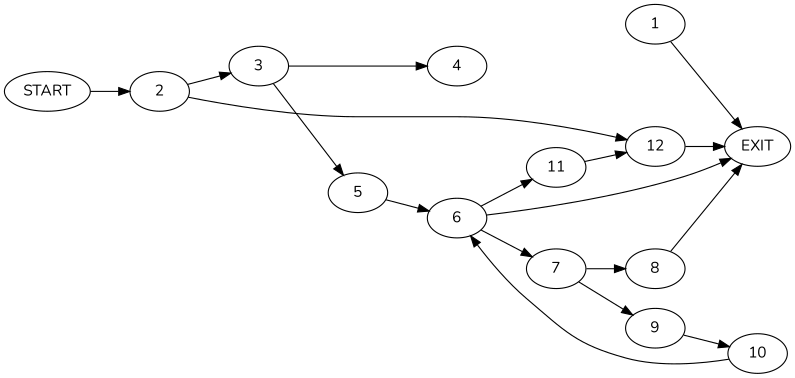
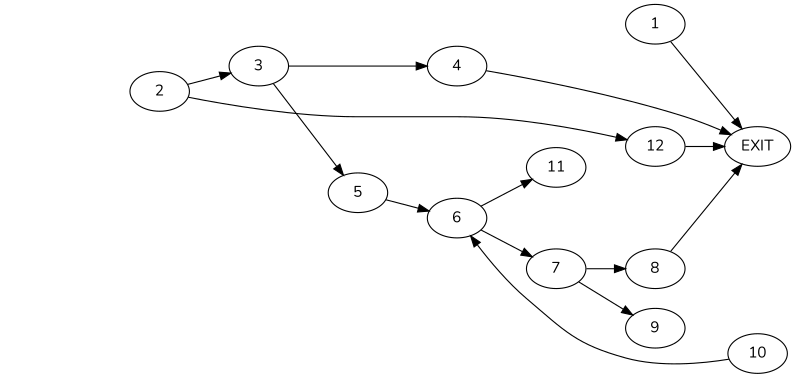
  digraph {
    fontname=Nunito
    rankdir=LR
    node [fontname=Nunito]
    edge [fontname=Nunito]
-   n1 [label=START]
    2
    n3 [label=EXIT]
    1
    3
    12
    4
    5
    6
    7
    11
    8
    9
    10
-   n1 -> 2
    2 -> 3
    2 -> 12
    1 -> n3
    3 -> 4
    3 -> 5
    12 -> n3
-   6 -> n3
+   4 -> n3
    5 -> 6
    6 -> 7
    6 -> 11
    7 -> 8
    7 -> 9
-   11 -> 12
    8 -> n3
-   9 -> 10
    10 -> 6
  }
